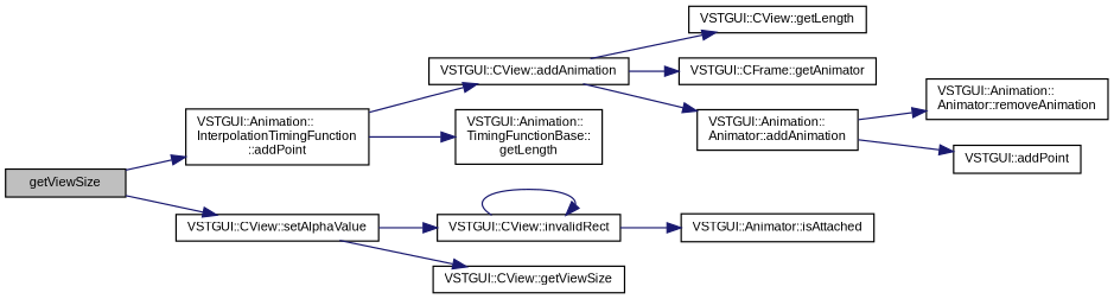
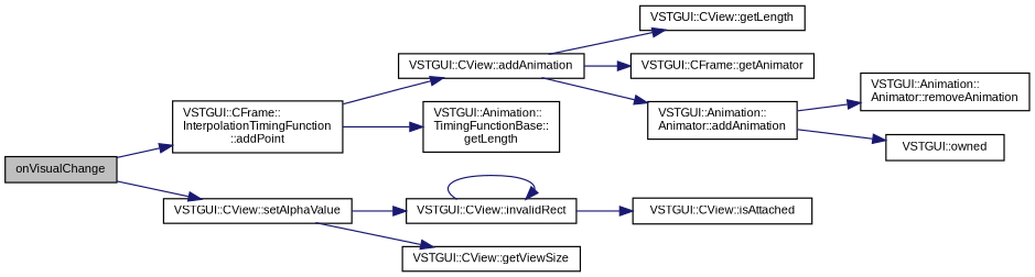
  digraph {
    rankdir=LR
    node [color=black fontname=Arial fontsize=9 shape=record]
    edge [color=midnightblue fontname=Arial fontsize=9 labelfontname=Arial labelfontsize=9 style=solid]
-   n1 [fillcolor=grey75 fontcolor=black height=0.2 label=getViewSize style=filled width=0.4]
-   n2 [height=0.2 label="VSTGUI::Animation::\lInterpolationTimingFunction\l::addPoint" width=0.4]
+   n1 [fillcolor=grey75 fontcolor=black height=0.2 label=onVisualChange style=filled width=0.4]
+   n2 [height=0.2 label="VSTGUI::CFrame::\lInterpolationTimingFunction\l::addPoint" width=0.4]
    n3 [height=0.2 label="VSTGUI::CView::setAlphaValue" width=0.4]
    n4 [height=0.2 label="VSTGUI::CView::addAnimation" width=0.4]
    n5 [height=0.2 label="VSTGUI::Animation::\lTimingFunctionBase::\lgetLength" width=0.4]
    n6 [height=0.2 label="VSTGUI::CView::getLength" width=0.4]
    n7 [height=0.2 label="VSTGUI::CFrame::getAnimator" width=0.4]
    n8 [height=0.2 label="VSTGUI::Animation::\lAnimator::addAnimation" width=0.4]
    n9 [height=0.2 label="VSTGUI::CView::invalidRect" width=0.4]
    n10 [height=0.2 label="VSTGUI::CView::getViewSize" width=0.4]
    n11 [height=0.2 label="VSTGUI::Animation::\lAnimator::removeAnimation" width=0.4]
-   n12 [height=0.2 label="VSTGUI::addPoint" width=0.4]
-   n13 [height=0.2 label="VSTGUI::Animator::isAttached" width=0.4]
+   n12 [height=0.2 label="VSTGUI::owned" width=0.4]
+   n13 [height=0.2 label="VSTGUI::CView::isAttached" width=0.4]
    n1 -> n2
    n1 -> n3
    n2 -> n4
    n2 -> n5
    n3 -> n9
    n3 -> n10
    n4 -> n6
    n4 -> n7
    n4 -> n8
    n8 -> n11
    n8 -> n12
    n9 -> n9
    n9 -> n13
  }
